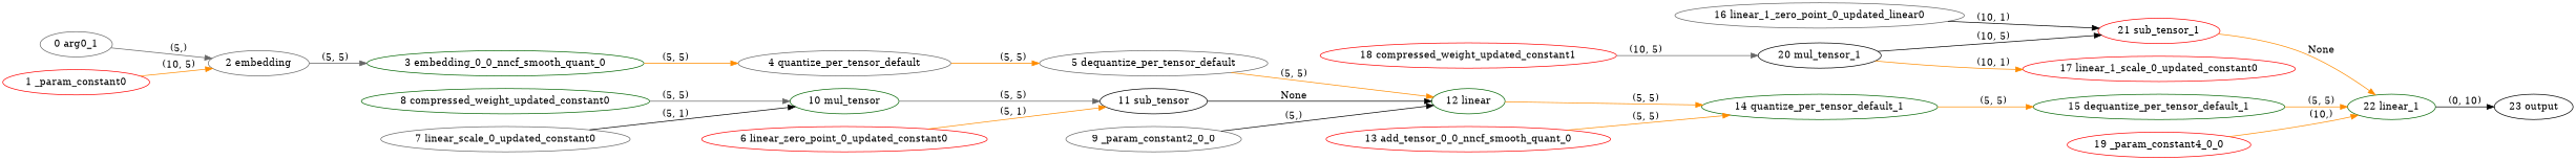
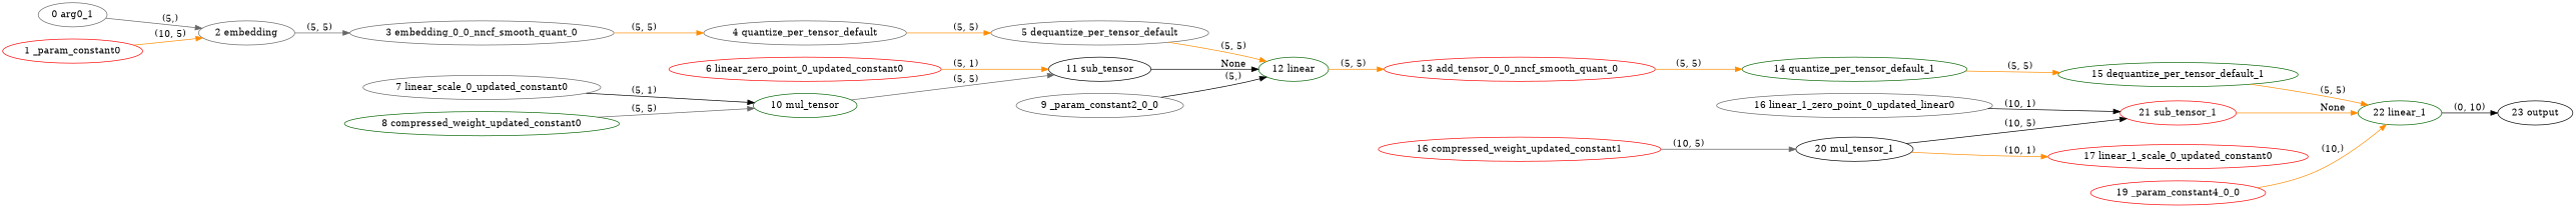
  strict digraph {
    rankdir=LR
    node [color=gray40 type=get_attr]
    edge [color=darkorange style=solid]
    "0 arg0_1" [type=input]
    "2 embedding" [type=embedding]
-   "3 embedding_0_0_nncf_smooth_quant_0" [color=darkgreen type=call_module]
+   "3 embedding_0_0_nncf_smooth_quant_0" [type=call_module]
    "1 _param_constant0" [color=red]
    "4 quantize_per_tensor_default" [type=quantize_per_tensor]
    "5 dequantize_per_tensor_default" [type=dequantize_per_tensor]
    "12 linear" [color=darkgreen type=linear]
    "13 add_tensor_0_0_nncf_smooth_quant_0" [color=red type=call_module]
    "6 linear_zero_point_0_updated_constant0" [color=red]
    "11 sub_tensor" [color=black type=sub]
    "10 mul_tensor" [color=darkgreen type=mul]
    "7 linear_scale_0_updated_constant0"
    "8 compressed_weight_updated_constant0" [color=darkgreen]
    "9 _param_constant2_0_0"
    "14 quantize_per_tensor_default_1" [color=darkgreen type=quantize_per_tensor]
    "15 dequantize_per_tensor_default_1" [color=darkgreen type=dequantize_per_tensor]
    "22 linear_1" [color=darkgreen type=linear]
    "23 output" [color=black type=output]
    n19 [label="16 linear_1_zero_point_0_updated_linear0"]
    "21 sub_tensor_1" [color=red type=sub]
    "17 linear_1_scale_0_updated_constant0" [color=red]
    "20 mul_tensor_1" [color=black type=mul]
-   "18 compressed_weight_updated_constant1" [color=red]
+   "18 compressed_weight_updated_constant1" [color=red label="16 compressed_weight_updated_constant1"]
    "19 _param_constant4_0_0" [color=red]
    "0 arg0_1" -> "2 embedding" [color=gray40 label="(5,)"]
    "2 embedding" -> "3 embedding_0_0_nncf_smooth_quant_0" [color=gray40 label="(5, 5)"]
    "3 embedding_0_0_nncf_smooth_quant_0" -> "4 quantize_per_tensor_default" [label="(5, 5)"]
    "1 _param_constant0" -> "2 embedding" [label="(10, 5)"]
    "4 quantize_per_tensor_default" -> "5 dequantize_per_tensor_default" [label="(5, 5)"]
    "5 dequantize_per_tensor_default" -> "12 linear" [label="(5, 5)"]
-   "12 linear" -> "14 quantize_per_tensor_default_1" [label="(5, 5)"]
+   "12 linear" -> "13 add_tensor_0_0_nncf_smooth_quant_0" [label="(5, 5)"]
    "13 add_tensor_0_0_nncf_smooth_quant_0" -> "14 quantize_per_tensor_default_1" [label="(5, 5)"]
    "6 linear_zero_point_0_updated_constant0" -> "11 sub_tensor" [label="(5, 1)"]
    "11 sub_tensor" -> "12 linear" [color=black label=None]
    "10 mul_tensor" -> "11 sub_tensor" [color=gray40 label="(5, 5)"]
    "7 linear_scale_0_updated_constant0" -> "10 mul_tensor" [color=black label="(5, 1)"]
    "8 compressed_weight_updated_constant0" -> "10 mul_tensor" [color=gray40 label="(5, 5)"]
    "9 _param_constant2_0_0" -> "12 linear" [color=black label="(5,)"]
    "14 quantize_per_tensor_default_1" -> "15 dequantize_per_tensor_default_1" [label="(5, 5)"]
    "15 dequantize_per_tensor_default_1" -> "22 linear_1" [label="(5, 5)"]
    "22 linear_1" -> "23 output" [color=black label="(0, 10)"]
    n19 -> "21 sub_tensor_1" [color=black label="(10, 1)"]
    "21 sub_tensor_1" -> "22 linear_1" [label=None]
    "20 mul_tensor_1" -> "21 sub_tensor_1" [color=black label="(10, 5)"]
    "20 mul_tensor_1" -> "17 linear_1_scale_0_updated_constant0" [label="(10, 1)"]
    "18 compressed_weight_updated_constant1" -> "20 mul_tensor_1" [color=gray40 label="(10, 5)"]
    "19 _param_constant4_0_0" -> "22 linear_1" [label="(10,)"]
  }
